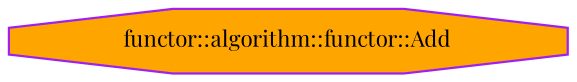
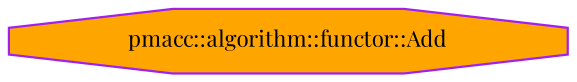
  digraph {
    rankdir=LR
    fontname="Playfair Display"
-   n1 [color=purple fillcolor=orange fontname="Playfair Display" fontsize=10 height=0.2 label="functor::algorithm::functor::Add" shape=octagon style=filled width=0.4]
+   n1 [color=purple fillcolor=orange fontname="Playfair Display" fontsize=10 height=0.2 label="pmacc::algorithm::functor::Add" shape=octagon style=filled width=0.4]
  }
